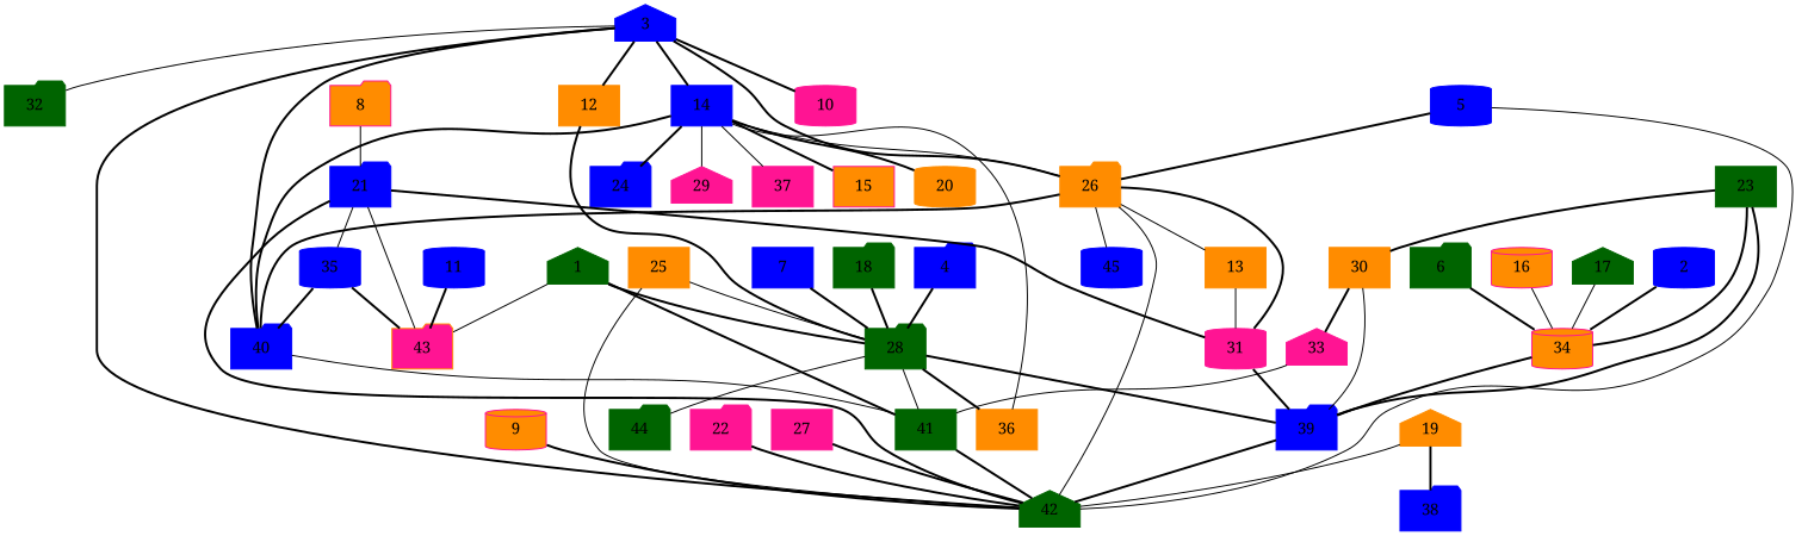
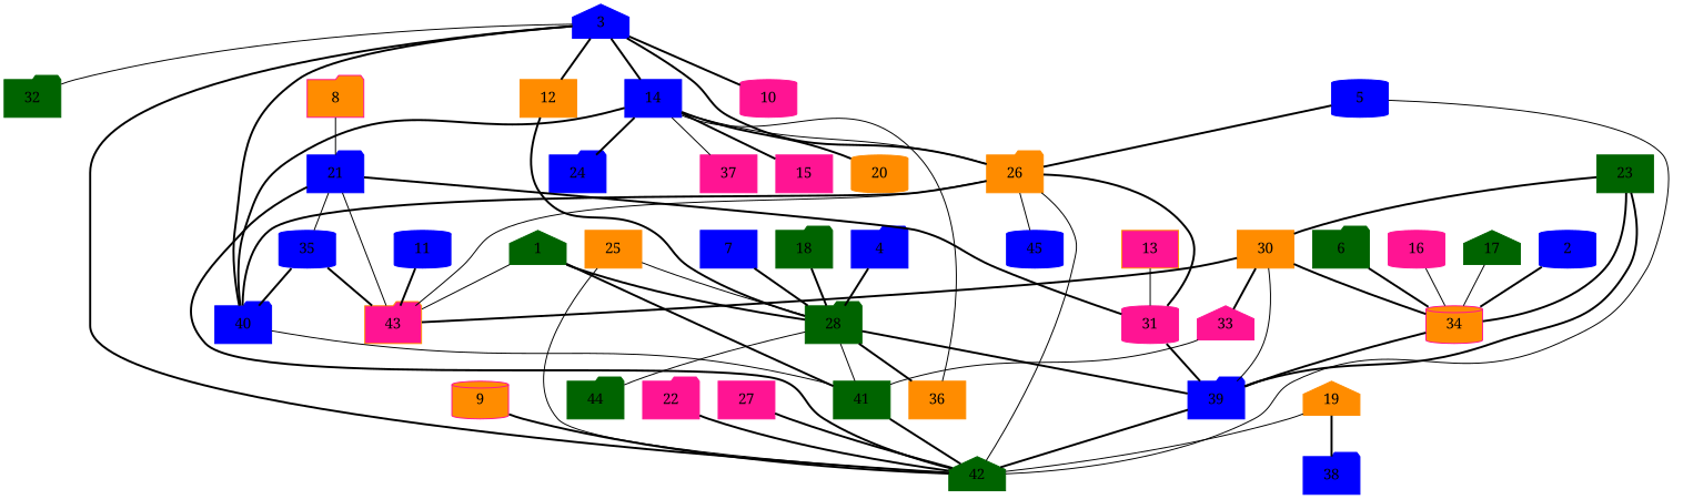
  graph {
    fontname="Noto Serif"
    node [color=blue fontname="Noto Serif" shape=folder style=filled]
    edge [fontname="Noto Serif" style=bold weight=1.0]
    1 [color=darkgreen shape=house]
    28 [color=darkgreen]
    41 [color=darkgreen shape=box]
    43 [color=darkorange fillcolor=deeppink]
    36 [color=darkorange shape=box]
    39
    44 [color=darkgreen]
    42 [color=darkgreen shape=house]
    2 [shape=cylinder]
    34 [color=deeppink fillcolor=darkorange shape=cylinder]
    3 [shape=house]
    10 [color=deeppink shape=cylinder]
    12 [color=darkorange shape=box]
    14 [shape=box]
    26 [color=darkorange]
    32 [color=darkgreen]
    40
-   15 [color=deeppink shape=box fillcolor=darkorange]
+   15 [color=deeppink shape=box]
    20 [color=darkorange shape=cylinder]
    24
-   29 [color=deeppink shape=house]
    37 [color=deeppink shape=box]
    31 [color=deeppink shape=cylinder]
    45 [shape=cylinder]
    4
    5 [shape=cylinder]
    6 [color=darkgreen]
    7 [shape=box]
    8 [color=deeppink fillcolor=darkorange]
    21
    35 [shape=cylinder]
    9 [color=deeppink fillcolor=darkorange shape=cylinder]
    11 [shape=cylinder]
-   13 [color=darkorange shape=box]
+   13 [color=darkorange shape=box fillcolor=deeppink]
    19 [color=darkorange shape=house]
    38
-   16 [color=deeppink shape=cylinder fillcolor=darkorange]
+   16 [color=deeppink shape=cylinder]
    17 [color=darkgreen shape=house]
    18 [color=darkgreen]
    22 [color=deeppink]
    23 [color=darkgreen shape=box]
    30 [color=darkorange shape=box]
    33 [color=deeppink shape=house]
    25 [color=darkorange shape=box]
    27 [color=deeppink shape=box]
    1 -- 28
    1 -- 41 [weight=3.0]
    1 -- 43 [style=solid]
    28 -- 41 [style=solid weight=3.0]
    28 -- 36
    28 -- 39
    28 -- 44 [style=solid]
    41 -- 42
    39 -- 42
    2 -- 34
    34 -- 39
    3 -- 42
    3 -- 10
    3 -- 12
    3 -- 14 [weight=2.0]
    3 -- 26
    3 -- 32 [style=solid]
    3 -- 40
    12 -- 28
    14 -- 36 [style=solid]
    14 -- 26 [style=solid weight=2.0]
    14 -- 40 [weight=2.0]
    14 -- 15
    14 -- 20
    14 -- 24
-   14 -- 29 [style=solid]
    14 -- 37 [style=solid]
-   26 -- 13 [style=solid]
+   26 -- 43 [style=solid]
    26 -- 42 [style=solid]
    26 -- 40
    26 -- 31
    26 -- 45 [style=solid]
    40 -- 41 [style=solid]
    31 -- 39
    4 -- 28
    5 -- 42 [style=solid]
    5 -- 26
    6 -- 34
    7 -- 28
    8 -- 21 [style=solid]
    21 -- 43 [style=solid weight=3.0]
    21 -- 42
    21 -- 31
    21 -- 35 [style=solid weight=3.0]
    35 -- 43
    35 -- 40
    9 -- 42
    11 -- 43
    13 -- 31 [style=solid]
    19 -- 42 [style=solid weight=4.0]
    19 -- 38
    16 -- 34 [style=solid]
    17 -- 34 [style=solid]
    18 -- 28
    22 -- 42
    23 -- 39 [weight=2.0]
    23 -- 34 [weight=2.0]
    23 -- 30 [weight=2.0]
+   30 -- 43
    30 -- 39 [style=solid]
+   30 -- 34
    30 -- 33
    33 -- 41 [style=solid]
    25 -- 28 [style=solid]
    25 -- 42 [style=solid]
    27 -- 42
  }
